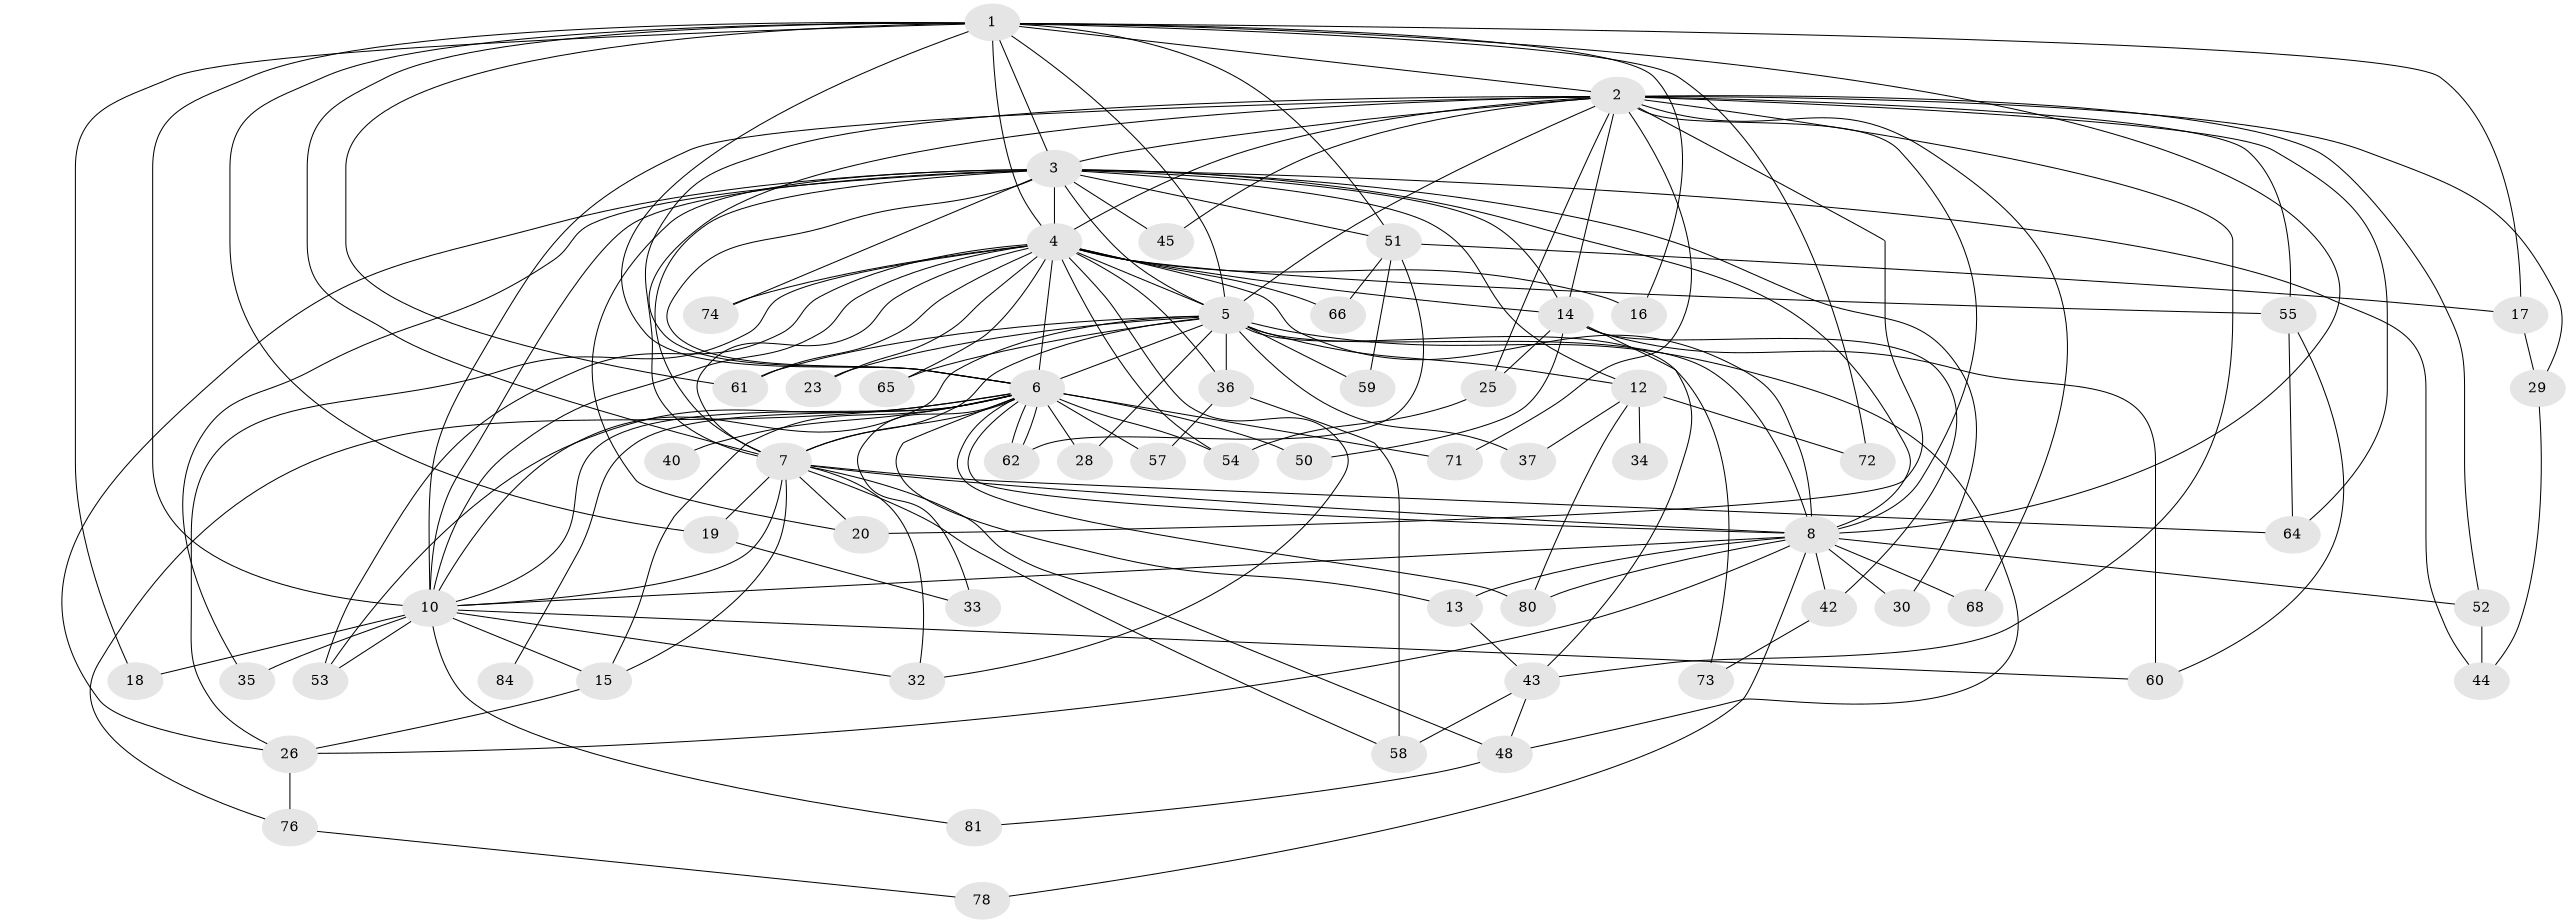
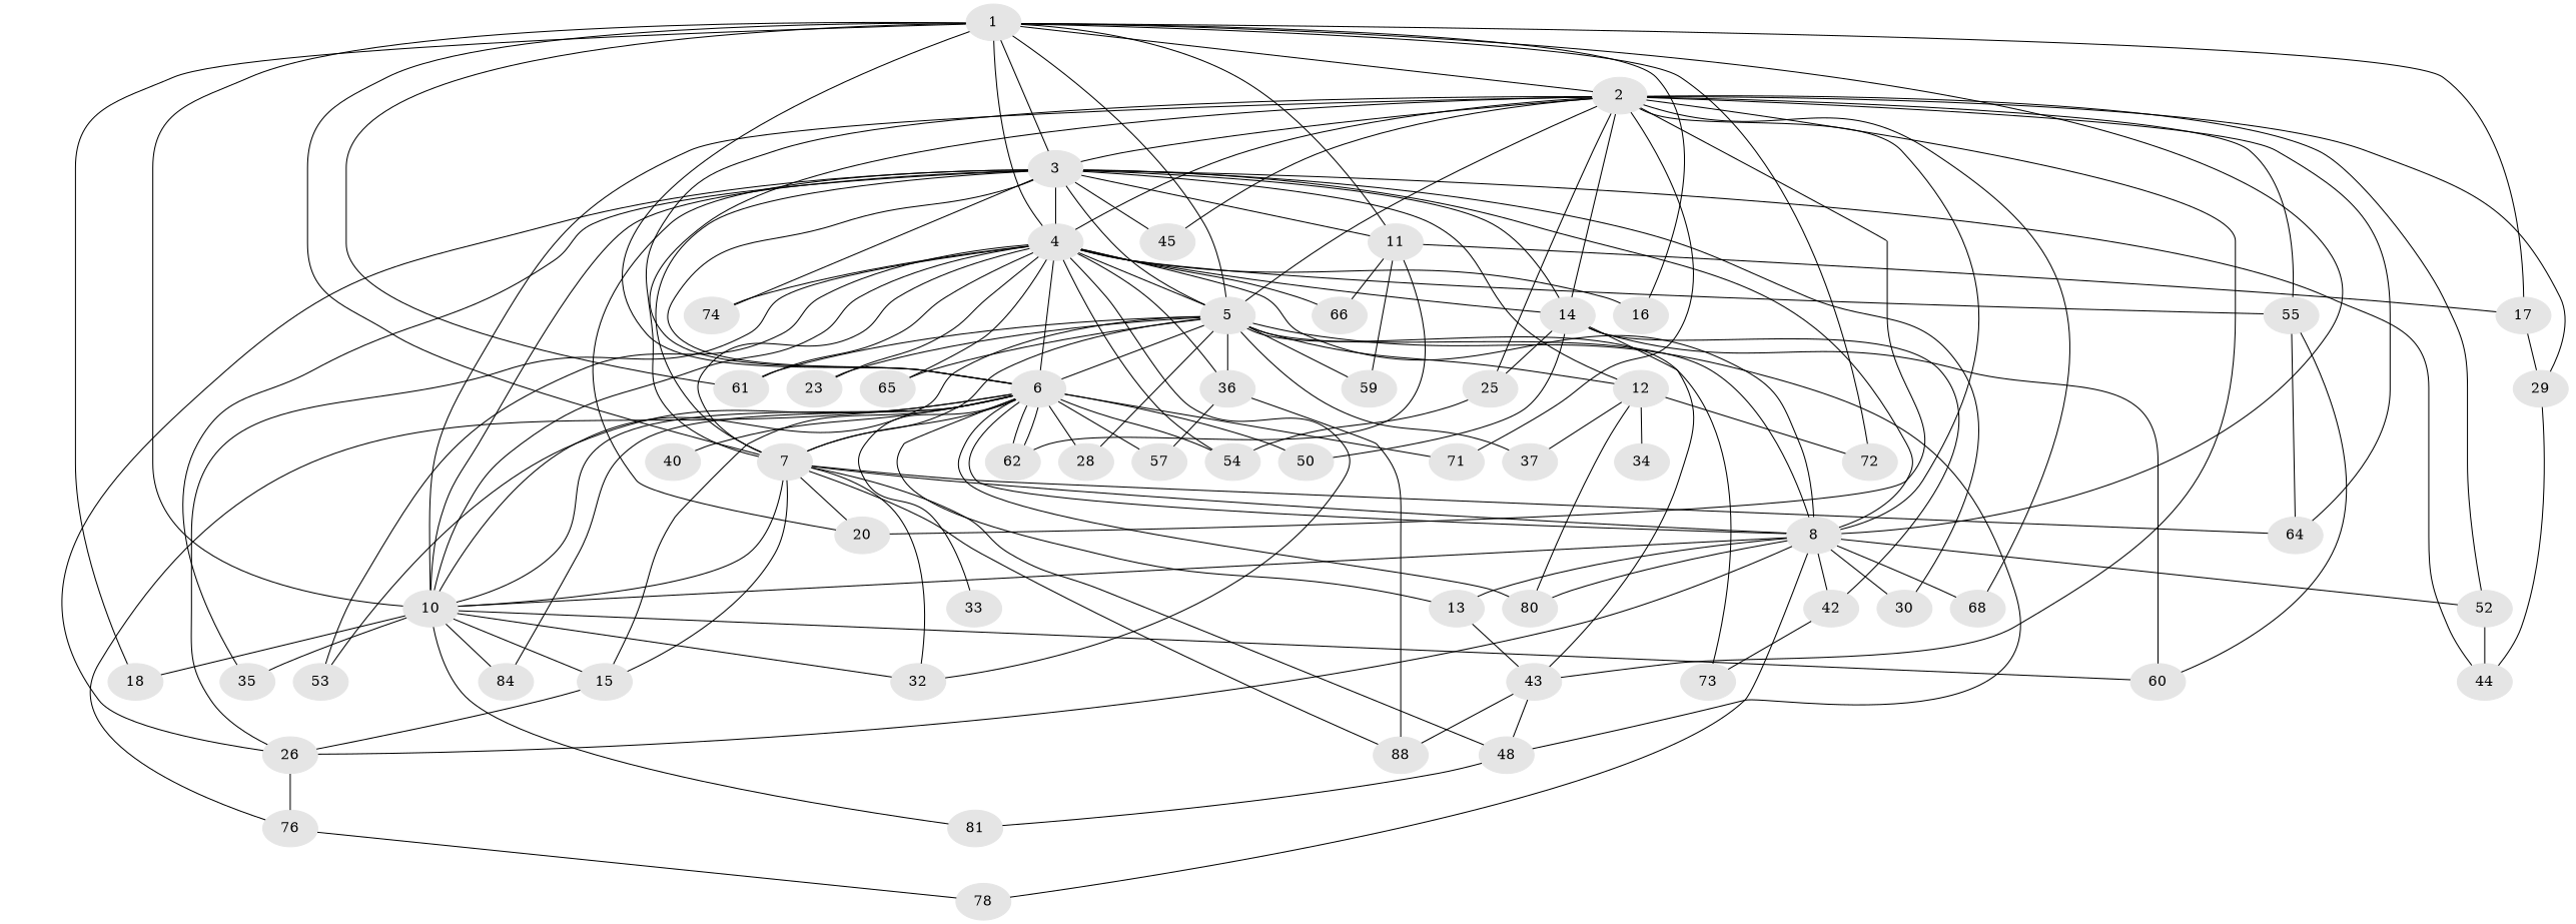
  graph {
    node [color=gray90 style=filled]
    1 [super="+70"]
    2 [super="+46"]
    3 [super="+75"]
    4 [super="+9"]
    5 [super="+39"]
    6 [super="+77"]
    7 [super="+82"]
    8 [super="+85"]
    10 [super="+62"]
-   11 [super="+31" label=51]
+   11 [super="+31"]
    16
    17 [super="+21"]
    18
-   19
    61
    72
    14 [super="+49"]
    20
    25 [super="+56"]
    29
    n21 [label=71]
    43 [super="+69"]
    45
    52
    55 [super="+67"]
    64
    68
    12 [super="+84"]
    26 [super="+47"]
    30
    35
    44 [super="+71"]
    74
    23
    32 [super="+79"]
    36 [super="+38"]
    53
    54 [super="+83"]
    65
    66
    28
    37
    48 [super="+63"]
    59
    73
    40
    13
    15 [super="+27"]
    n49 [label=62]
    n50 [label=84]
    33
    50
    57
    76
    80
-   58 [super="+86"]
+   58 [super="+86" label=88]
    42
    78
    60
    81
    34
    1 -- 2
    1 -- 3
    1 -- 4 [weight=2]
    1 -- 5
    1 -- 6 [weight=2]
    1 -- 7
    1 -- 8
    1 -- 10
    1 -- 11
    1 -- 16
    1 -- 17 [weight=2]
    1 -- 18
-   1 -- 19
    1 -- 61
    1 -- 72
    2 -- 3
    2 -- 4 [weight=2]
    2 -- 5
    2 -- 6
    2 -- 7
    2 -- 8
    2 -- 10
    2 -- 14
    2 -- 20
    2 -- 25
    2 -- 29
    2 -- n21
    2 -- 43
    2 -- 45
    2 -- 52
    2 -- 55
    2 -- 64
    2 -- 68
    3 -- 4 [weight=2]
    3 -- 5
    3 -- 6
    3 -- 7
    3 -- 8
    3 -- 10 [weight=2]
    3 -- 11
    3 -- 14
    3 -- 20
    3 -- 45
    3 -- 12
    3 -- 26
    3 -- 30
    3 -- 35
    3 -- 44
    3 -- 74
    4 -- 5 [weight=2]
    4 -- 6 [weight=2]
    4 -- 7 [weight=2]
    4 -- 8 [weight=2]
    4 -- 10 [weight=2]
    4 -- 16
    4 -- 61
    4 -- 14
    4 -- 55
    4 -- 26
    4 -- 74
    4 -- 23
    4 -- 32
    4 -- 36
    4 -- 53
    4 -- 54 [weight=2]
    4 -- 65
    4 -- 66
    5 -- 6 [weight=2]
    5 -- 7
    5 -- 8
    5 -- 10
    5 -- 61
    5 -- 12
    5 -- 23
    5 -- 36
    5 -- 65
    5 -- 28
    5 -- 37
    5 -- 48
    5 -- 59
    5 -- 73
    6 -- 7
    6 -- 8
    6 -- 10
    6 -- n21
    6 -- 53
    6 -- 54
    6 -- 28
    6 -- 40
    6 -- 13
    6 -- 15
    6 -- n49
    6 -- n49
    6 -- n50
    6 -- 33
    6 -- 50
    6 -- 57
    6 -- 76
    6 -- 80
    7 -- 8
    7 -- 10
-   7 -- 19
    7 -- 20
    7 -- 64
    7 -- 32
    7 -- 48
    7 -- 15
    7 -- 58
    8 -- 10
    8 -- 52
    8 -- 68
    8 -- 26
    8 -- 30
    8 -- 13
    8 -- 80
    8 -- 42
    8 -- 78
    10 -- 18
    10 -- 35
    10 -- 32
    10 -- 15
-   10 -- 53
+   10 -- n50
    10 -- 60
    10 -- 81
    11 -- 17
    11 -- 66
    11 -- 59
    11 -- n49
    17 -- 29
-   19 -- 33
    14 -- 25
    14 -- 43
    14 -- 50
    14 -- 42
    14 -- 60
    25 -- 54
    29 -- 44
    43 -- 48
    43 -- 58
    52 -- 44
    55 -- 64
    55 -- 60
    12 -- 72
    12 -- 37
    12 -- 80
    12 -- 34
    26 -- 76
    36 -- 57
    36 -- 58
    48 -- 81
    13 -- 43
    15 -- 26
    76 -- 78
    42 -- 73
  }
